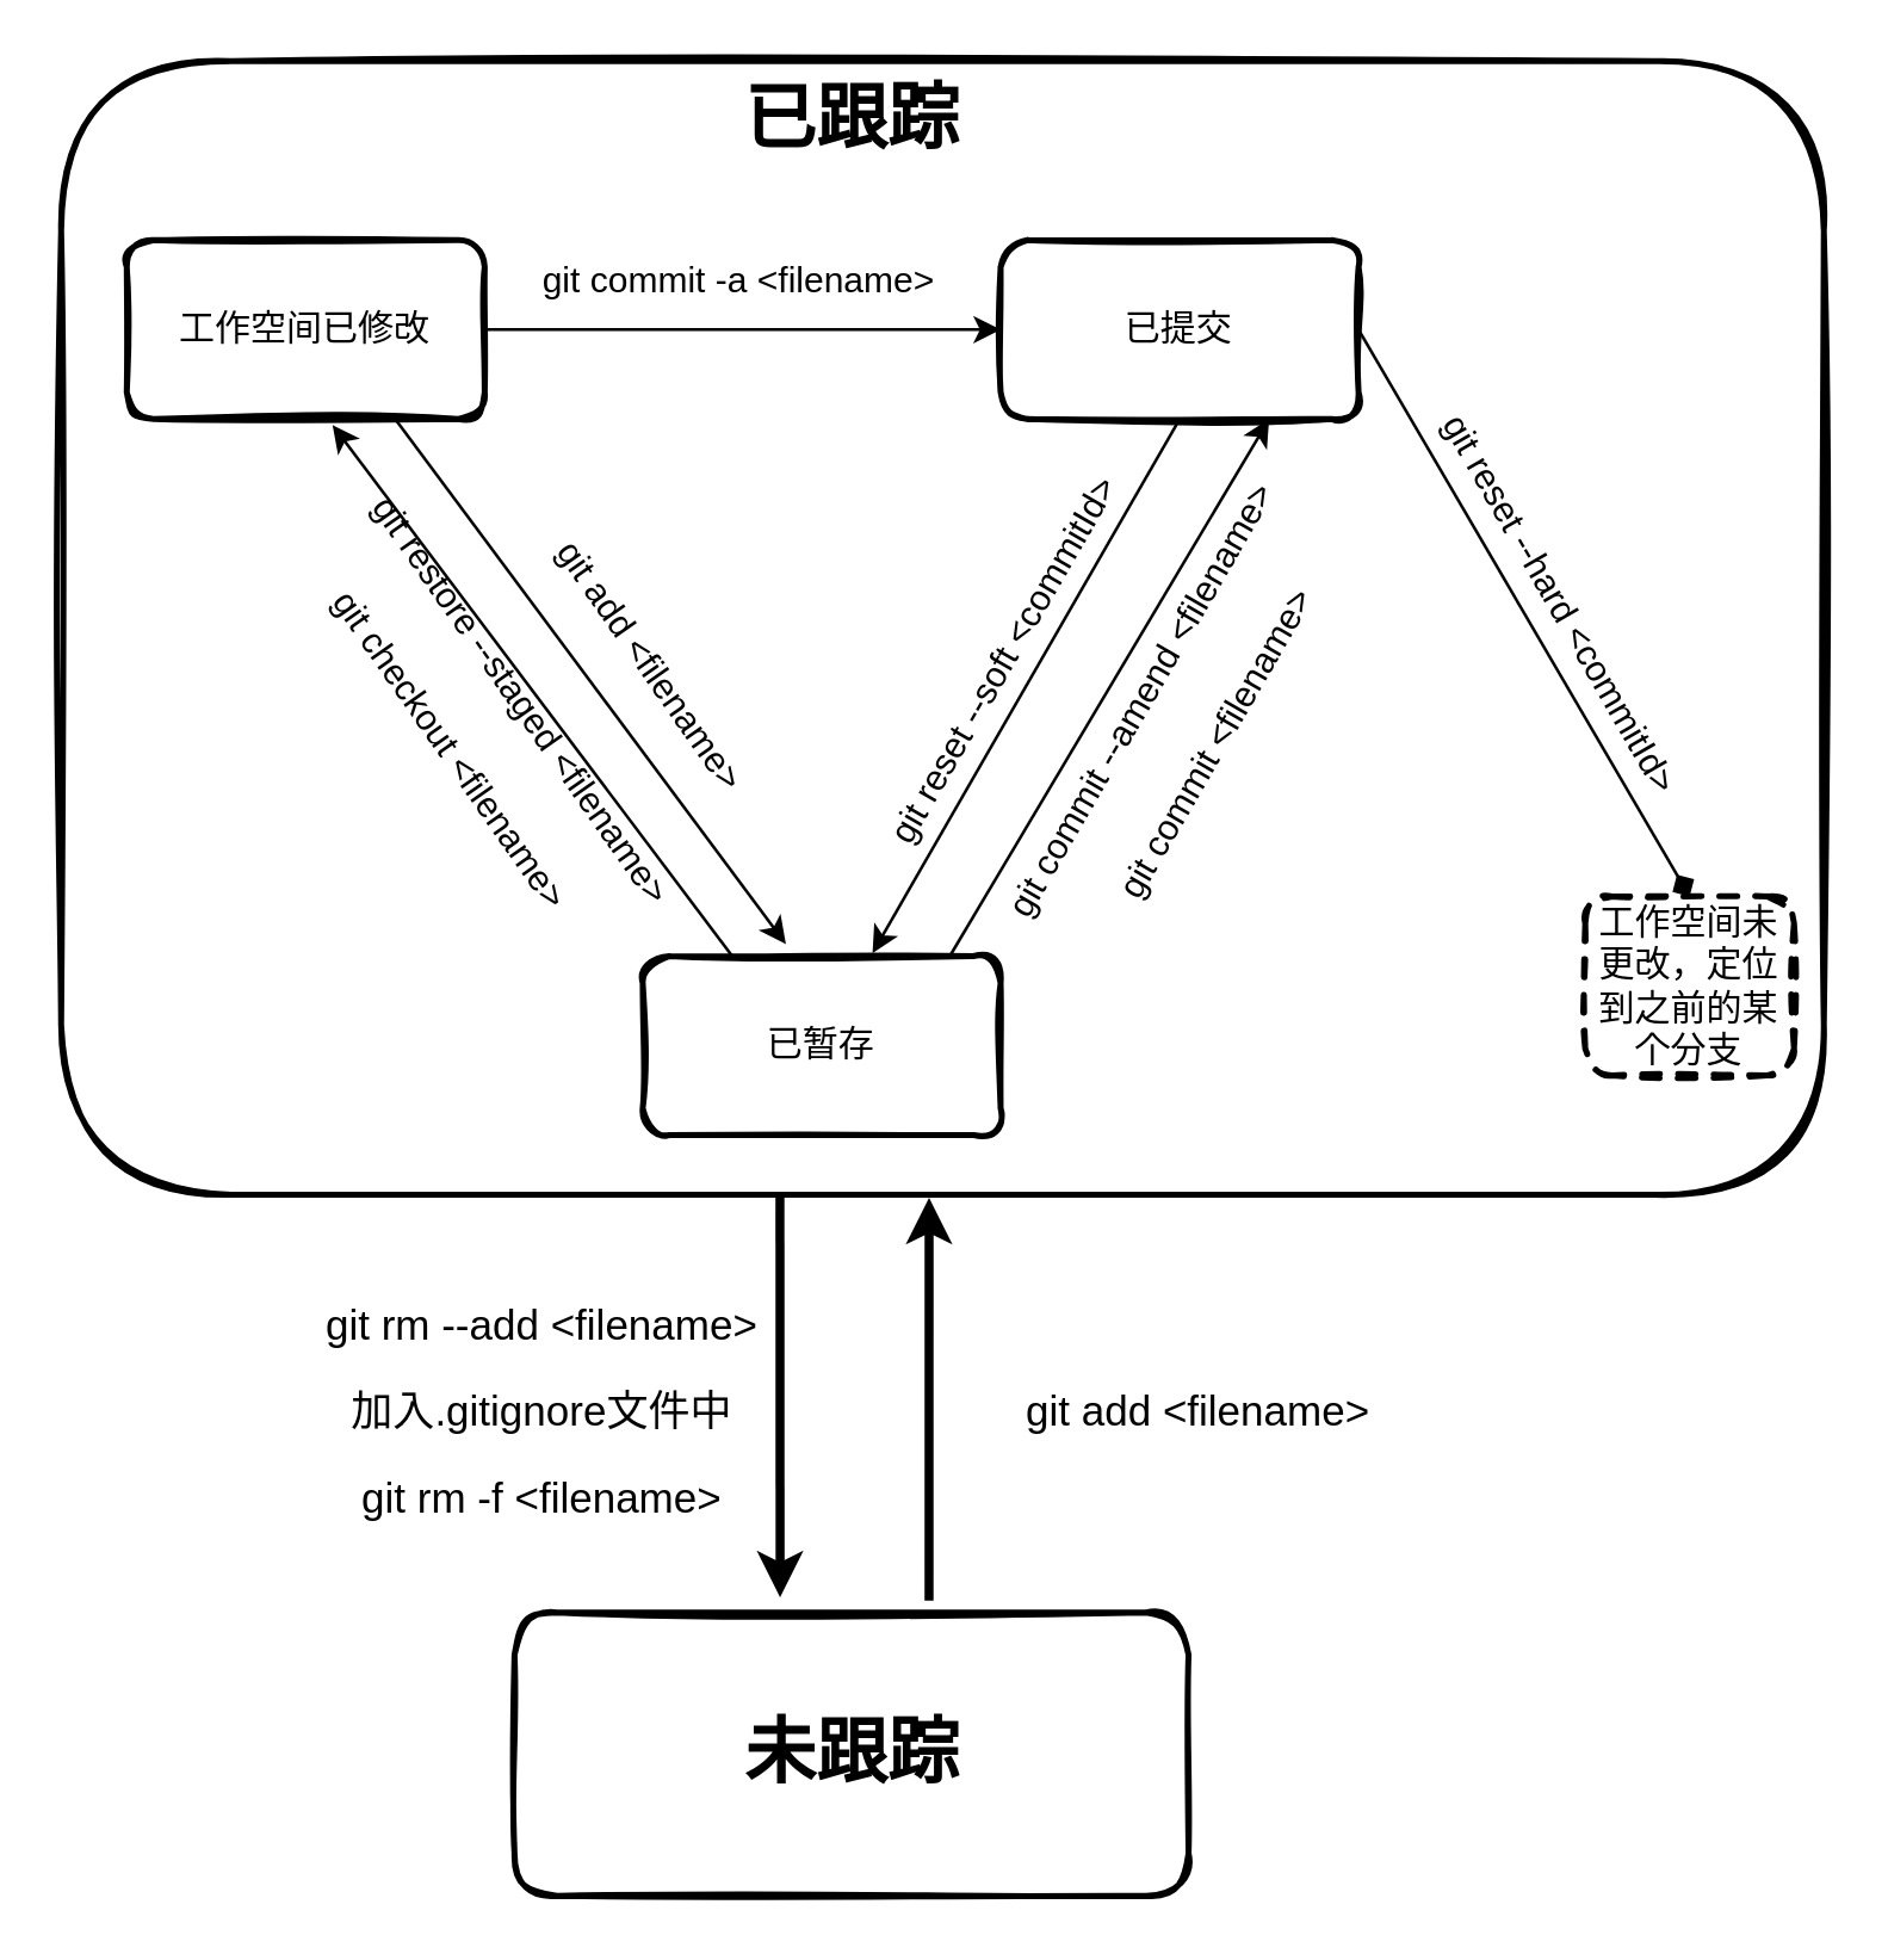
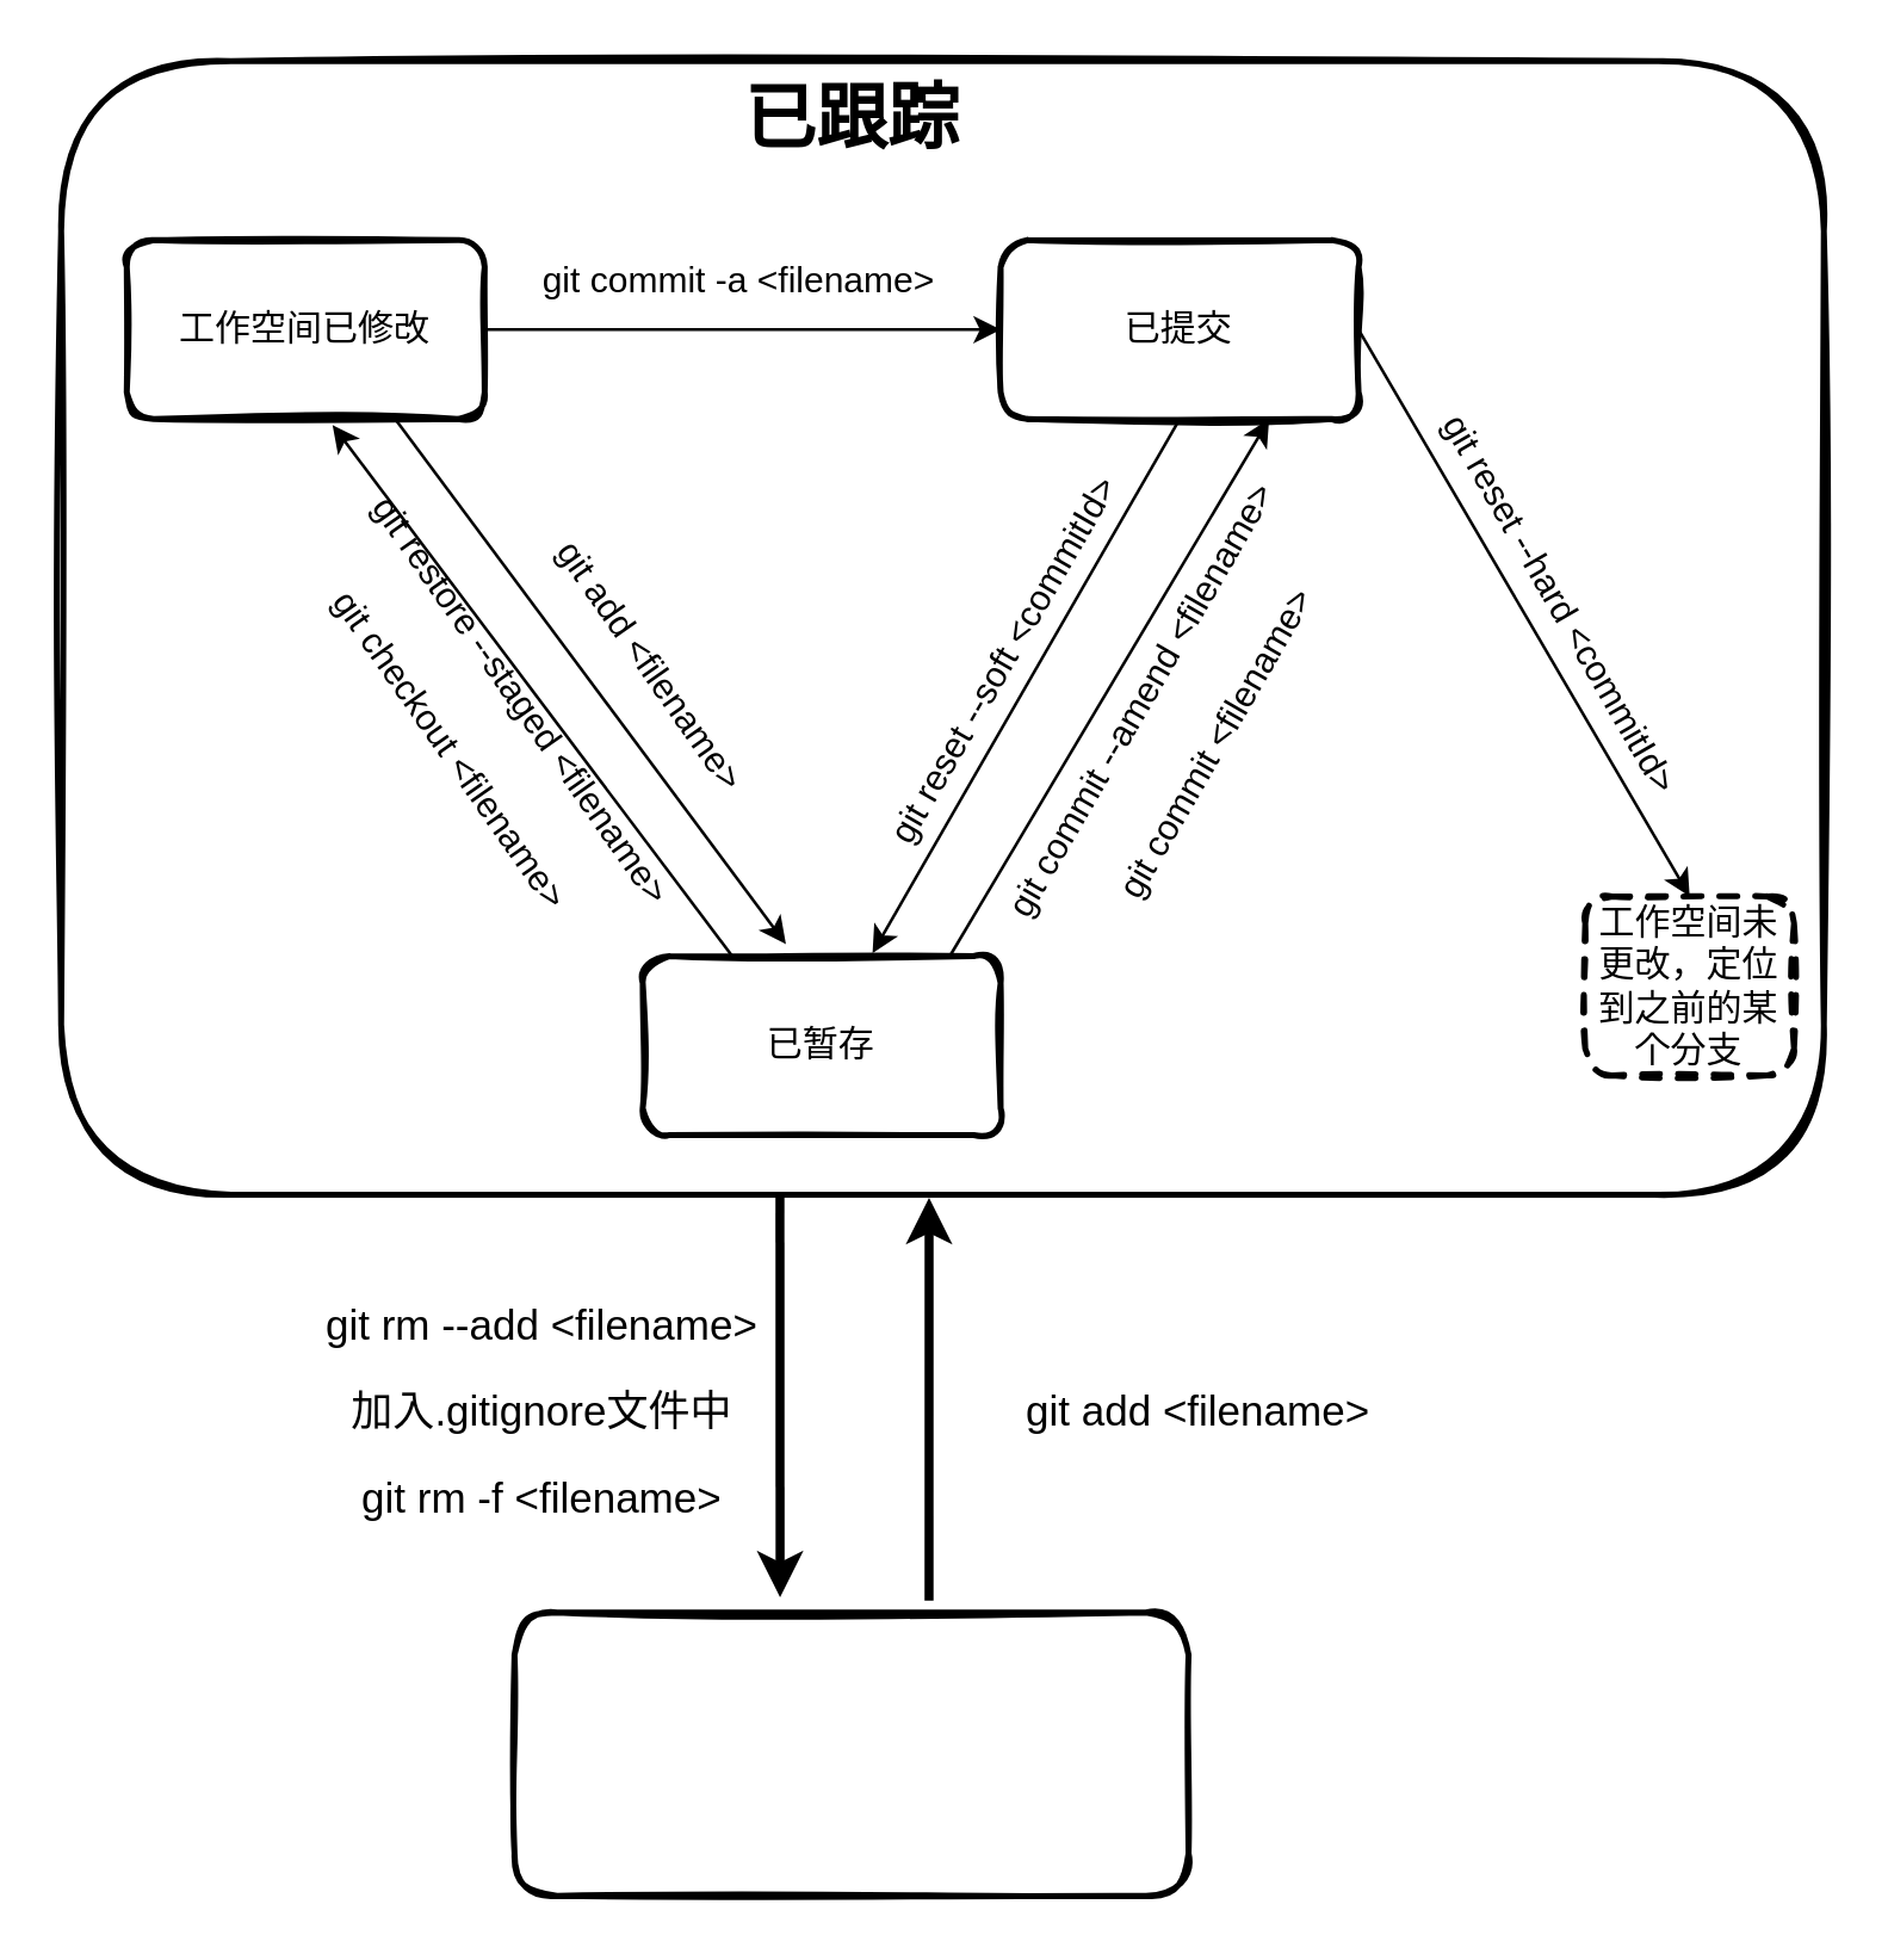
  <mxCell id="0" />
  <mxCell id="1" parent="0" />
  <mxCell id="2" value="" style="rounded=1;whiteSpace=wrap;html=1;strokeWidth=2;fillWeight=4;hachureGap=8;hachureAngle=45;sketch=1;" parent="1" vertex="1"><mxGeometry x="20" y="20" width="591" height="380" as="geometry" /></mxCell>
  <mxCell id="3" value="" style="rounded=1;whiteSpace=wrap;html=1;strokeWidth=2;fillWeight=4;hachureGap=8;hachureAngle=45;sketch=1;" parent="1" vertex="1"><mxGeometry x="172" y="540" width="226" height="95" as="geometry" /></mxCell>
- <mxCell id="4" value="未跟踪" style="text;strokeColor=none;fillColor=none;html=1;fontSize=24;fontStyle=1;verticalAlign=middle;align=center;" parent="1" vertex="1"><mxGeometry x="235" y="567.5" width="100" height="40" as="geometry" /></mxCell>
  <mxCell id="5" value="" style="endArrow=classic;html=1;strokeWidth=3;exitX=0.615;exitY=-0.042;exitDx=0;exitDy=0;exitPerimeter=0;" parent="1" source="3" edge="1"><mxGeometry width="50" height="50" relative="1" as="geometry"><mxPoint x="311" y="500" as="sourcePoint" /><mxPoint x="311" y="401" as="targetPoint" /><Array as="points"><mxPoint x="311" y="430" /></Array></mxGeometry></mxCell>
  <mxCell id="6" value="已跟踪" style="text;strokeColor=none;fillColor=none;html=1;fontSize=24;fontStyle=1;verticalAlign=middle;align=center;" parent="1" vertex="1"><mxGeometry x="235" y="20" width="100" height="40" as="geometry" /></mxCell>
  <mxCell id="7" value="&lt;font style=&quot;font-size: 14px ; font-weight: normal&quot;&gt;git add &amp;lt;filename&amp;gt;&lt;br&gt;&lt;/font&gt;" style="text;strokeColor=none;fillColor=none;html=1;fontSize=24;fontStyle=1;verticalAlign=middle;align=center;" parent="1" vertex="1"><mxGeometry x="311" y="450" width="180" height="40" as="geometry" /></mxCell>
  <mxCell id="8" value="" style="endArrow=classic;html=1;strokeWidth=3;entryX=0.394;entryY=-0.053;entryDx=0;entryDy=0;entryPerimeter=0;" parent="1" target="3" edge="1"><mxGeometry width="50" height="50" relative="1" as="geometry"><mxPoint x="261" y="400" as="sourcePoint" /><mxPoint x="311" y="290" as="targetPoint" /></mxGeometry></mxCell>
  <mxCell id="9" value="&lt;font style=&quot;font-weight: normal ; font-size: 14px&quot;&gt;git rm --add &amp;lt;filename&amp;gt;&lt;br&gt;加入.gitignore文件中&lt;br&gt;git rm -f &amp;lt;filename&amp;gt;&lt;br&gt;&lt;/font&gt;" style="text;strokeColor=none;fillColor=none;html=1;fontSize=24;fontStyle=1;verticalAlign=middle;align=center;" parent="1" vertex="1"><mxGeometry x="131" y="450" width="100" height="40" as="geometry" /></mxCell>
  <mxCell id="10" value="工作空间已修改" style="rounded=1;whiteSpace=wrap;html=1;strokeWidth=2;fillWeight=4;hachureGap=8;hachureAngle=45;sketch=1;" parent="1" vertex="1"><mxGeometry x="42" y="80" width="120" height="60" as="geometry" /></mxCell>
  <mxCell id="11" value="已暂存" style="rounded=1;whiteSpace=wrap;html=1;strokeWidth=2;fillWeight=4;hachureGap=8;hachureAngle=45;sketch=1;" parent="1" vertex="1"><mxGeometry x="215" y="320" width="120" height="60" as="geometry" /></mxCell>
  <mxCell id="12" value="已提交" style="rounded=1;whiteSpace=wrap;html=1;strokeWidth=2;fillWeight=4;hachureGap=8;hachureAngle=45;sketch=1;" parent="1" vertex="1"><mxGeometry x="335" y="80" width="120" height="60" as="geometry" /></mxCell>
  <mxCell id="13" value="" style="endArrow=classic;html=1;strokeWidth=1;entryX=0.75;entryY=1;entryDx=0;entryDy=0;exitX=0.858;exitY=0;exitDx=0;exitDy=0;exitPerimeter=0;" parent="1" source="11" target="12" edge="1"><mxGeometry width="50" height="50" relative="1" as="geometry"><mxPoint x="291" y="320" as="sourcePoint" /><mxPoint x="341" y="270" as="targetPoint" /></mxGeometry></mxCell>
  <mxCell id="14" value="&lt;blockquote&gt;&lt;font style=&quot;font-size: 12px ; font-weight: normal ; line-height: 100%&quot;&gt;git commit --amend &amp;lt;filename&amp;gt;&lt;br&gt;&lt;/font&gt;&lt;span style=&quot;font-size: 12px ; font-weight: normal ; line-height: 100%&quot;&gt;git commit &amp;lt;filename&amp;gt;&lt;/span&gt;&lt;/blockquote&gt;" style="text;strokeColor=none;fillColor=none;html=1;fontSize=24;fontStyle=1;verticalAlign=middle;align=center;rotation=-60;" parent="1" vertex="1"><mxGeometry x="301" y="220" width="180" height="40" as="geometry" /></mxCell>
  <mxCell id="15" value="" style="endArrow=classic;html=1;strokeWidth=1;entryX=0.642;entryY=-0.017;entryDx=0;entryDy=0;entryPerimeter=0;exitX=0.5;exitY=1;exitDx=0;exitDy=0;" parent="1" source="12" target="11" edge="1"><mxGeometry width="50" height="50" relative="1" as="geometry"><mxPoint x="471" y="142" as="sourcePoint" /><mxPoint x="281" y="320" as="targetPoint" /></mxGeometry></mxCell>
  <mxCell id="16" value="" style="endArrow=classic;html=1;strokeWidth=1;entryX=0.4;entryY=-0.067;entryDx=0;entryDy=0;entryPerimeter=0;exitX=0.75;exitY=1;exitDx=0;exitDy=0;" parent="1" source="10" target="11" edge="1"><mxGeometry width="50" height="50" relative="1" as="geometry"><mxPoint x="151" y="250" as="sourcePoint" /><mxPoint x="201" y="200" as="targetPoint" /></mxGeometry></mxCell>
  <mxCell id="17" value="&lt;blockquote&gt;&lt;font style=&quot;font-size: 12px ; font-weight: normal ; line-height: 100%&quot;&gt;git add &amp;lt;filename&amp;gt;&lt;/font&gt;&lt;br&gt;&lt;/blockquote&gt;" style="text;strokeColor=none;fillColor=none;html=1;fontSize=24;fontStyle=1;verticalAlign=middle;align=center;rotation=55;" parent="1" vertex="1"><mxGeometry x="161" y="210" width="119" height="20" as="geometry" /></mxCell>
  <mxCell id="18" value="" style="endArrow=classic;html=1;strokeWidth=1;exitX=0.25;exitY=0;exitDx=0;exitDy=0;entryX=0.575;entryY=1.033;entryDx=0;entryDy=0;entryPerimeter=0;" parent="1" source="11" target="10" edge="1"><mxGeometry width="50" height="50" relative="1" as="geometry"><mxPoint x="111" y="280" as="sourcePoint" /><mxPoint x="161" y="230" as="targetPoint" /></mxGeometry></mxCell>
  <mxCell id="19" value="&lt;p&gt;&lt;span style=&quot;font-size: 12px ; font-weight: 400&quot;&gt;git restore --staged &amp;lt;filename&amp;gt;&lt;br&gt;&lt;/span&gt;&lt;span style=&quot;font-size: 12px ; font-weight: 400&quot;&gt;git checkout &amp;lt;filename&amp;gt;&lt;/span&gt;&lt;/p&gt;" style="text;strokeColor=none;fillColor=none;html=1;fontSize=24;fontStyle=1;verticalAlign=middle;align=center;rotation=55;" parent="1" vertex="1"><mxGeometry x="71" y="214.21" width="189.98" height="51.59" as="geometry" /></mxCell>
  <mxCell id="20" value="" style="endArrow=classic;html=1;strokeWidth=1;exitX=1;exitY=0.5;exitDx=0;exitDy=0;entryX=0;entryY=0.5;entryDx=0;entryDy=0;" parent="1" source="10" target="12" edge="1"><mxGeometry width="50" height="50" relative="1" as="geometry"><mxPoint x="241" y="150" as="sourcePoint" /><mxPoint x="291" y="100" as="targetPoint" /></mxGeometry></mxCell>
  <mxCell id="21" value="&lt;blockquote&gt;&lt;span style=&quot;font-size: 12px ; font-weight: 400&quot;&gt;git commit -a &amp;lt;filename&amp;gt;&lt;/span&gt;&lt;/blockquote&gt;" style="text;strokeColor=none;fillColor=none;html=1;fontSize=24;fontStyle=1;verticalAlign=middle;align=center;rotation=0;" parent="1" vertex="1"><mxGeometry x="181" y="80" width="131" height="20" as="geometry" /></mxCell>
  <mxCell id="22" value="工作空间未更改，定位到之前的某个分支" style="rounded=1;whiteSpace=wrap;html=1;strokeWidth=2;fillWeight=4;hachureGap=8;hachureAngle=45;sketch=1;dashed=1;" parent="1" vertex="1"><mxGeometry x="531" y="300" width="70" height="60" as="geometry" /></mxCell>
- <mxCell id="23" value="" style="endArrow=diamond;html=1;strokeWidth=1;exitX=1;exitY=0.5;exitDx=0;exitDy=0;entryX=0.5;entryY=0;entryDx=0;entryDy=0;" parent="1" source="12" target="22" edge="1"><mxGeometry width="50" height="50" relative="1" as="geometry"><mxPoint x="471" y="140" as="sourcePoint" /><mxPoint x="521" y="90" as="targetPoint" /></mxGeometry></mxCell>
+ <mxCell id="23" value="" style="endArrow=classic;html=1;strokeWidth=1;exitX=1;exitY=0.5;exitDx=0;exitDy=0;entryX=0.5;entryY=0;entryDx=0;entryDy=0;" parent="1" source="12" target="22" edge="1"><mxGeometry width="50" height="50" relative="1" as="geometry"><mxPoint x="471" y="140" as="sourcePoint" /><mxPoint x="521" y="90" as="targetPoint" /></mxGeometry></mxCell>
  <mxCell id="24" value="&lt;span style=&quot;font-size: 12px ; font-weight: 400&quot;&gt;git reset --hard &amp;lt;commitId&amp;gt;&lt;/span&gt;" style="text;strokeColor=none;fillColor=none;html=1;fontSize=24;fontStyle=1;verticalAlign=middle;align=center;rotation=60;" parent="1" vertex="1"><mxGeometry x="441" y="190" width="170" height="20" as="geometry" /></mxCell>
  <mxCell id="25" value="&lt;blockquote&gt;&lt;span style=&quot;font-size: 12px ; font-weight: 400&quot;&gt;git reset --soft &amp;lt;commitId&amp;gt;&lt;/span&gt;&lt;/blockquote&gt;" style="text;strokeColor=none;fillColor=none;html=1;fontSize=24;fontStyle=1;verticalAlign=middle;align=center;rotation=-60;" parent="1" vertex="1"><mxGeometry x="267" y="210" width="131" height="20" as="geometry" /></mxCell>
